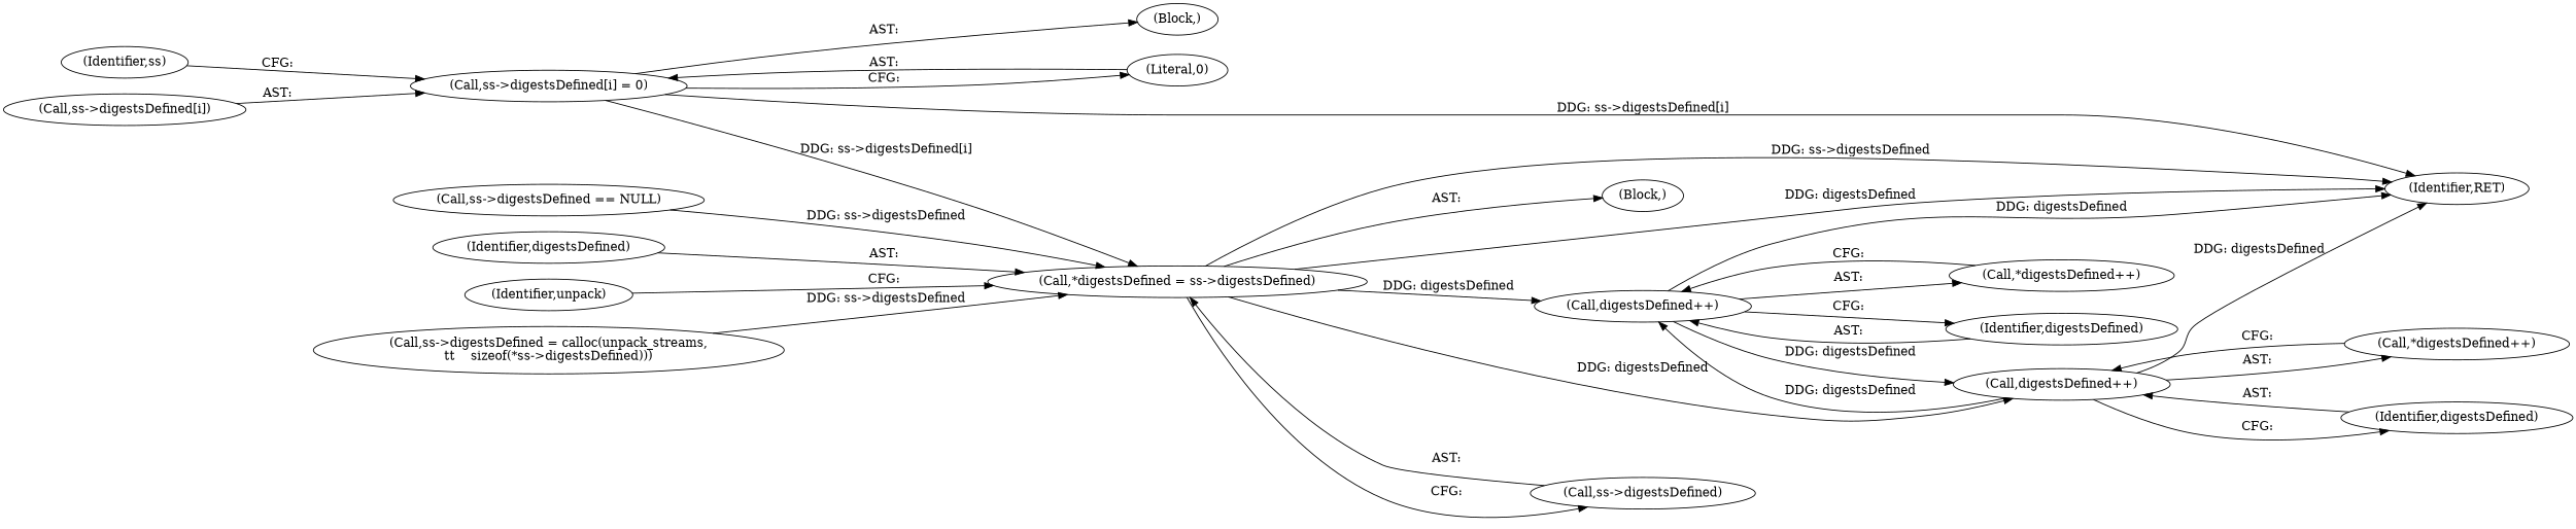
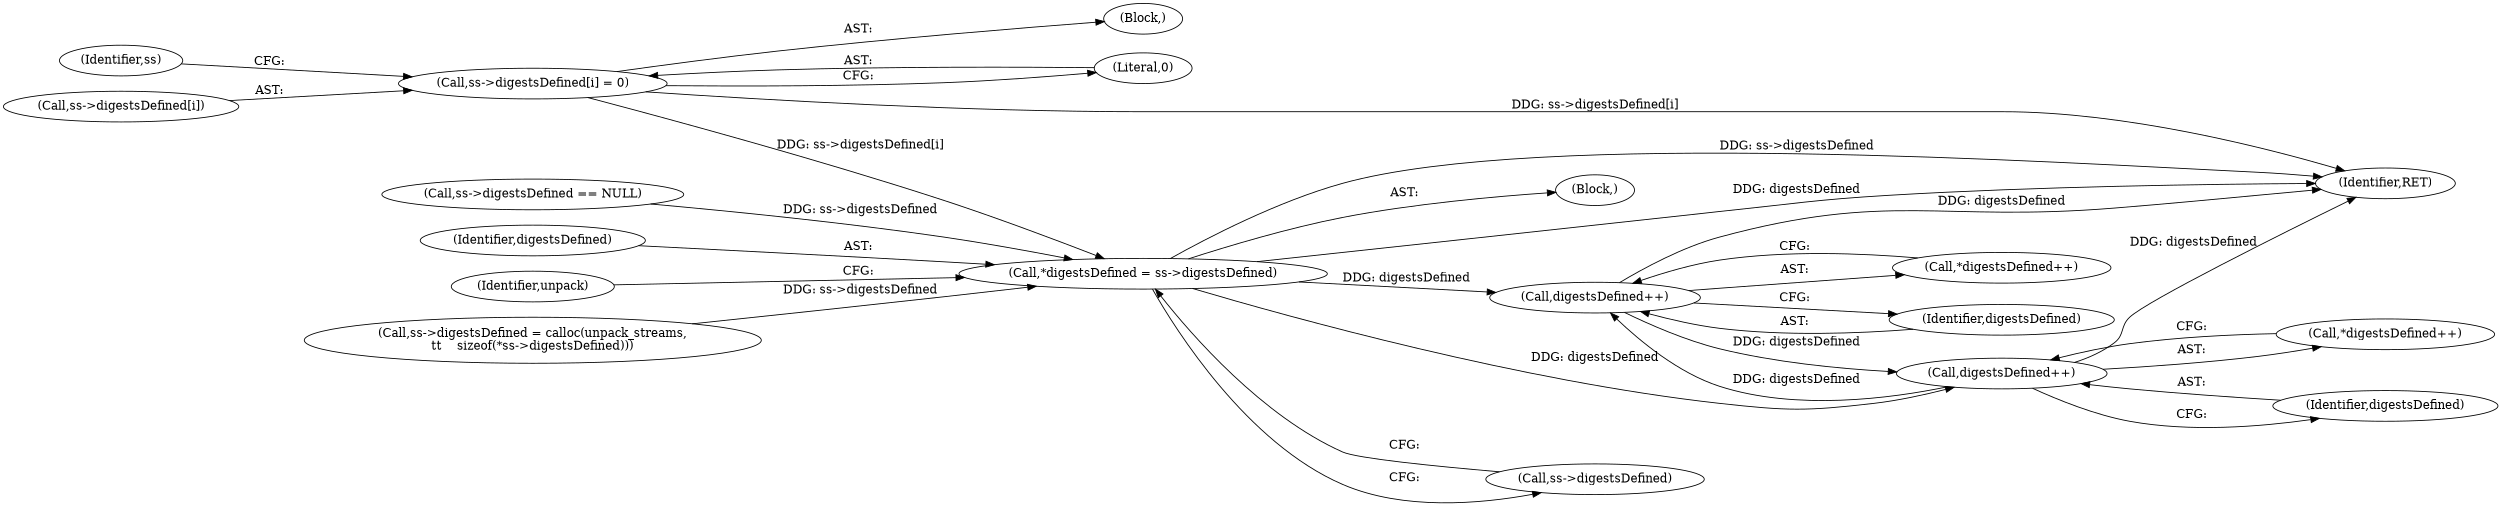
  digraph {
    rankdir=LR
    n1 [label="(Call,ss->digestsDefined[i] = 0)"]
    n2 [label="(Call,*digestsDefined = ss->digestsDefined)"]
    n3 [label="(Block,)"]
    n4 [label="(Literal,0)"]
    n5 [label="(Identifier,RET)"]
    n6 [label="(Call,digestsDefined++)"]
    n7 [label="(Call,digestsDefined++)"]
    n8 [label="(Call,ss->digestsDefined)"]
    n9 [label="(Block,)"]
    n10 [label="(Identifier,digestsDefined)"]
    n11 [label="(Call,*digestsDefined++)"]
    n12 [label="(Call,*digestsDefined++)"]
    n13 [label="(Identifier,digestsDefined)"]
    n14 [label="(Call,ss->digestsDefined == NULL)"]
    n15 [label="(Identifier,ss)"]
    n16 [label="(Identifier,digestsDefined)"]
    n17 [label="(Call,ss->digestsDefined[i])"]
    n18 [label="(Identifier,unpack)"]
    n19 [label="(Call,ss->digestsDefined = calloc(unpack_streams,\n\t\t    sizeof(*ss->digestsDefined)))"]
    n1 -> n2 [label="DDG: ss->digestsDefined[i]"]
    n1 -> n3 [label="AST: "]
    n1 -> n4 [label="CFG: "]
    n1 -> n5 [label="DDG: ss->digestsDefined[i]"]
    n2 -> n5 [label="DDG: digestsDefined"]
    n2 -> n5 [label="DDG: ss->digestsDefined"]
    n2 -> n6 [label="DDG: digestsDefined"]
    n2 -> n7 [label="DDG: digestsDefined"]
    n2 -> n8 [label="CFG: "]
    n2 -> n9 [label="AST: "]
    n4 -> n1 [label="AST: "]
    n6 -> n5 [label="DDG: digestsDefined"]
    n6 -> n7 [label="DDG: digestsDefined"]
    n6 -> n10 [label="CFG: "]
    n6 -> n11 [label="AST: "]
    n7 -> n5 [label="DDG: digestsDefined"]
    n7 -> n6 [label="DDG: digestsDefined"]
    n7 -> n12 [label="AST: "]
    n7 -> n13 [label="CFG: "]
-   n8 -> n2 [label="AST: "]
+   n8 -> n2 [label="CFG: "]
    n10 -> n6 [label="AST: "]
    n11 -> n6 [label="CFG: "]
    n12 -> n7 [label="CFG: "]
    n13 -> n7 [label="AST: "]
    n14 -> n2 [label="DDG: ss->digestsDefined"]
    n15 -> n1 [label="CFG: "]
    n16 -> n2 [label="AST: "]
    n17 -> n1 [label="AST: "]
    n18 -> n2 [label="CFG: "]
    n19 -> n2 [label="DDG: ss->digestsDefined"]
  }
